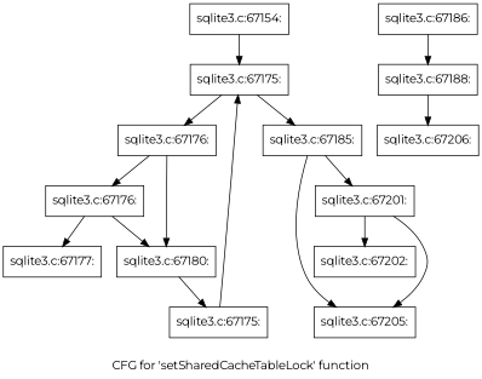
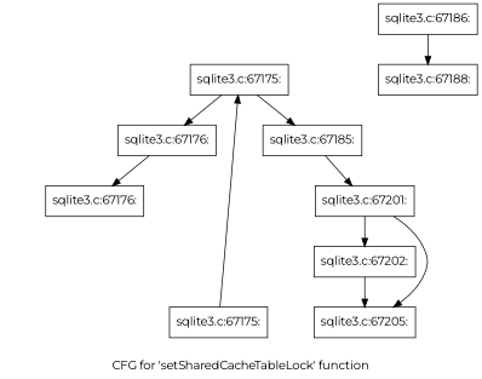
  digraph {
    fontname=Montserrat
    label="CFG for 'setSharedCacheTableLock' function"
    node [fontname=Montserrat shape=record]
    edge [fontname=Montserrat]
-   n1 [label="{sqlite3.c:67154:}"]
    n2 [label="{sqlite3.c:67175:}"]
    n3 [label="{sqlite3.c:67176:}"]
    n4 [label="{sqlite3.c:67185:}"]
    n5 [label="{sqlite3.c:67176:}"]
-   n6 [label="{sqlite3.c:67180:}"]
    n7 [label="{sqlite3.c:67201:}"]
-   n8 [label="{sqlite3.c:67177:}"]
    n9 [label="{sqlite3.c:67175:}"]
    n10 [label="{sqlite3.c:67202:}"]
    n11 [label="{sqlite3.c:67205:}"]
    n12 [label="{sqlite3.c:67186:}"]
    n13 [label="{sqlite3.c:67188:}"]
-   n14 [label="{sqlite3.c:67206:}"]
-   n1 -> n2
    n2 -> n3
    n2 -> n4
    n3 -> n5
-   n3 -> n6
    n4 -> n7
-   n5 -> n6
-   n5 -> n8
-   n6 -> n9
    n7 -> n10
    n7 -> n11
    n9 -> n2
-   n4 -> n11
+   n10 -> n11
    n12 -> n13
-   n13 -> n14
  }
